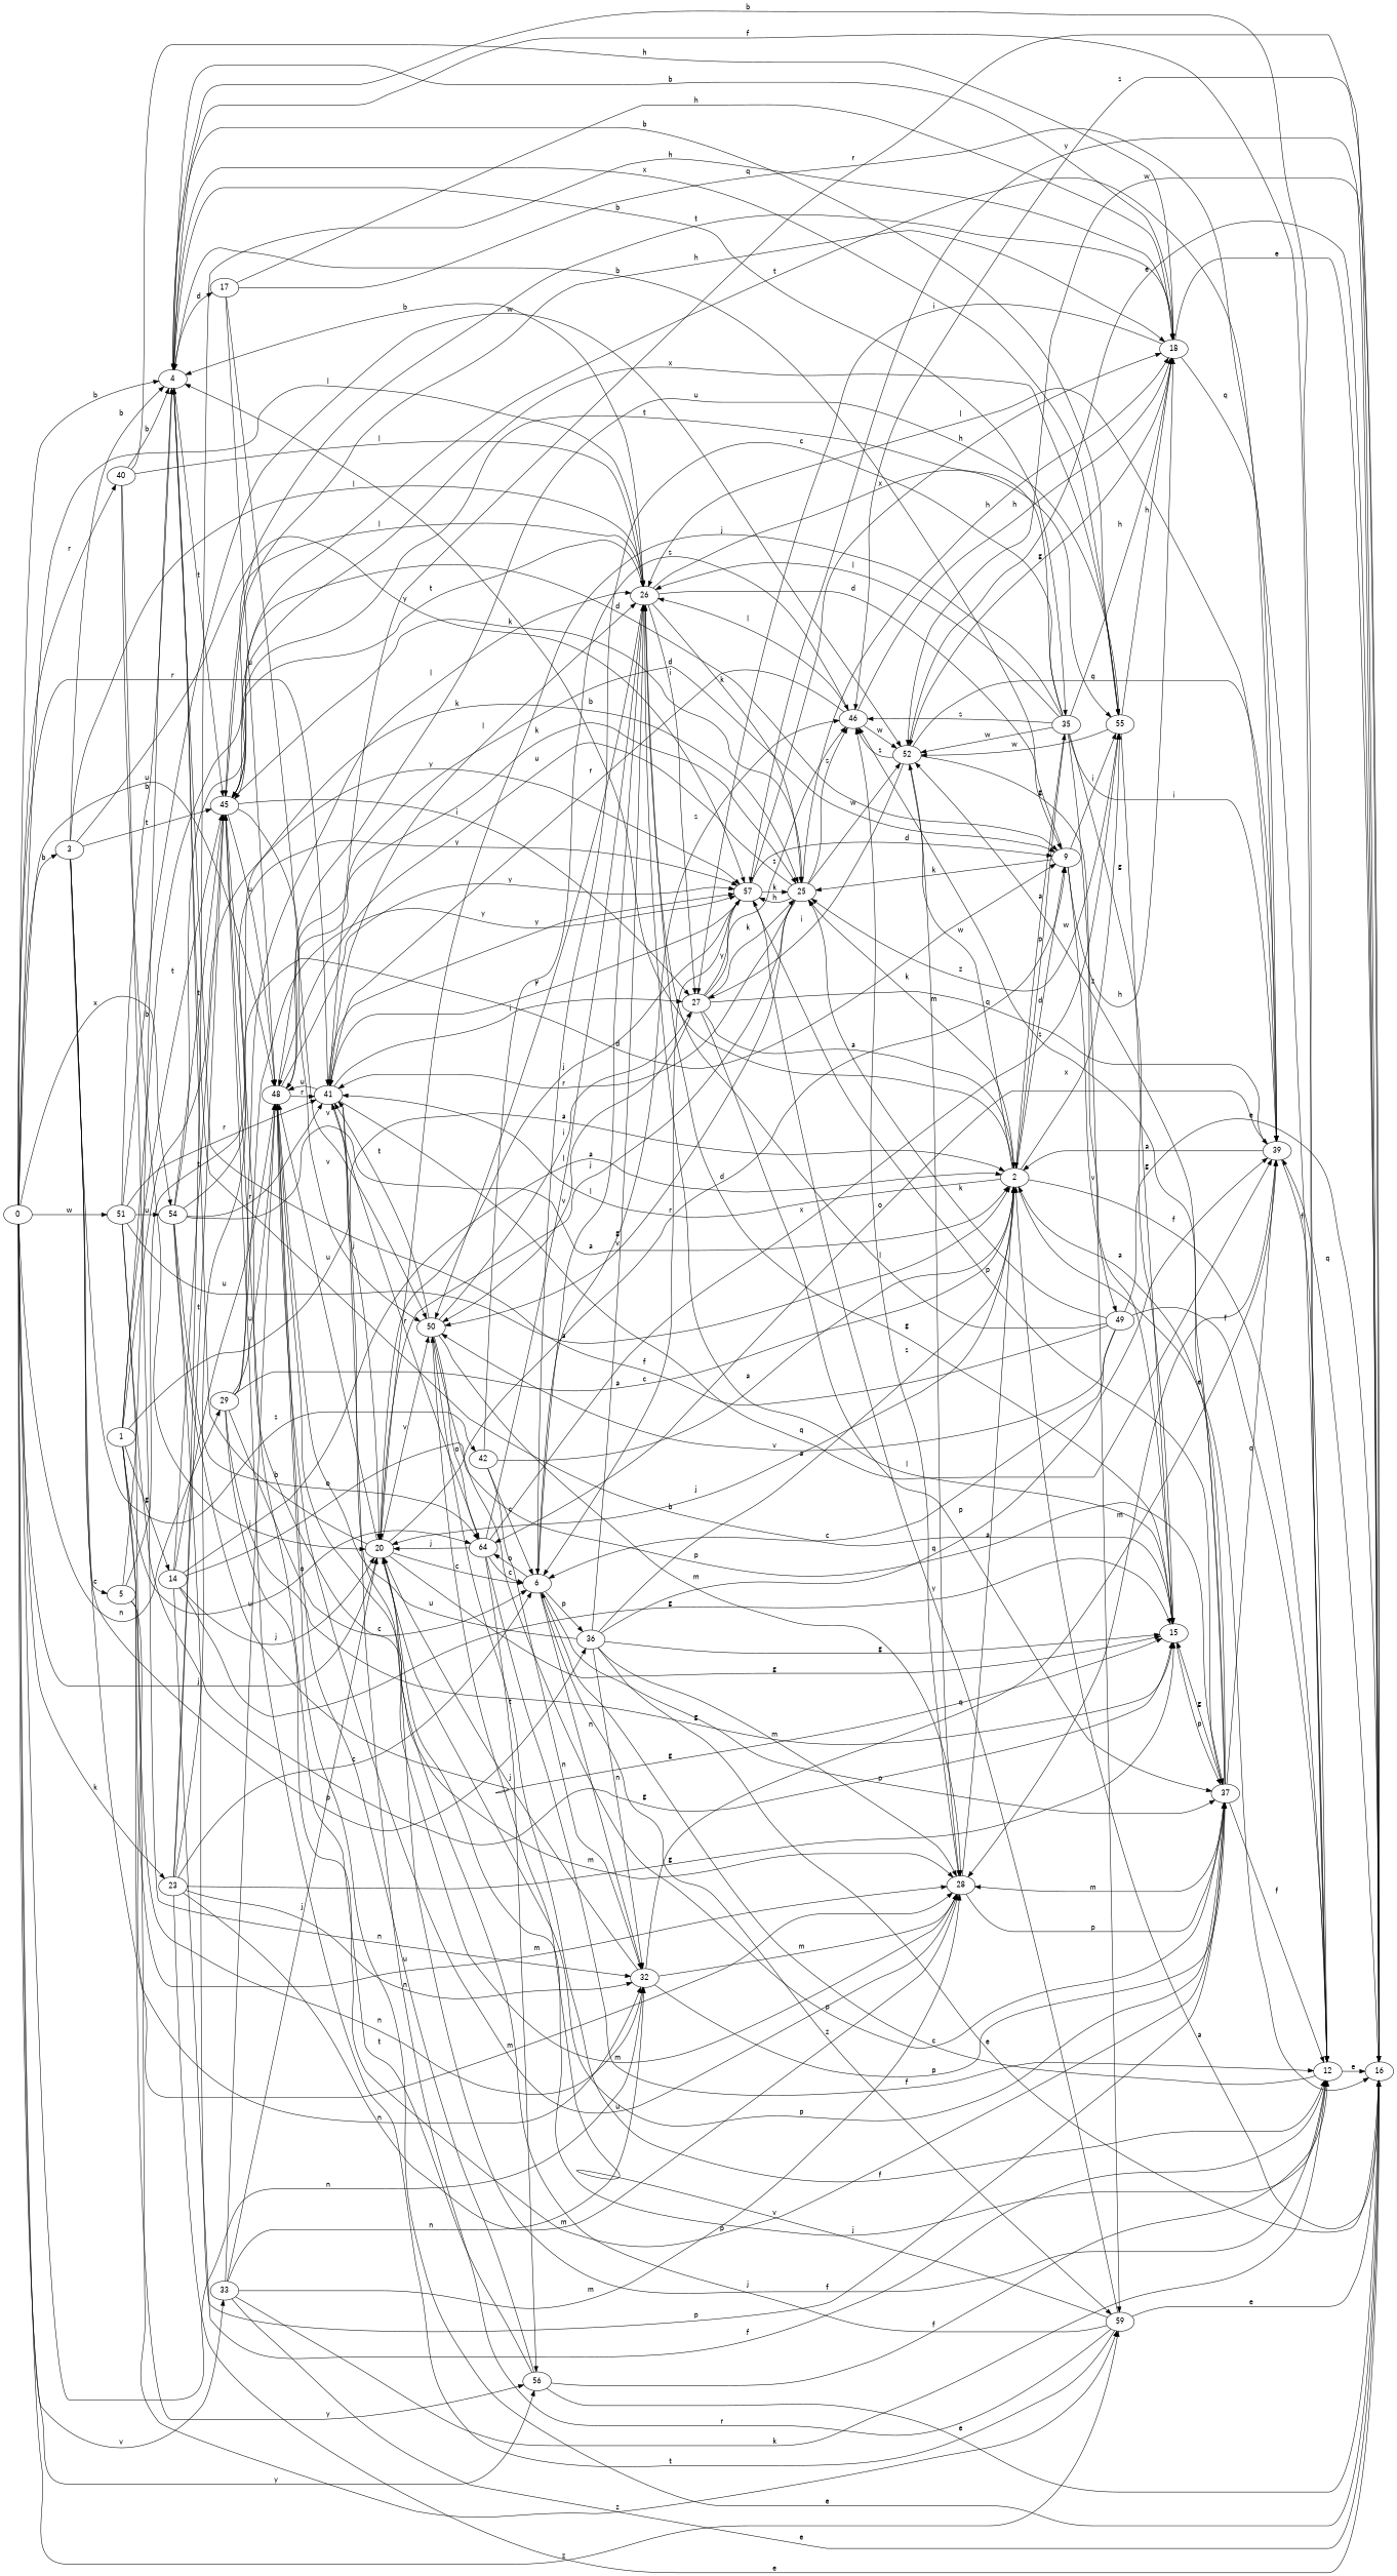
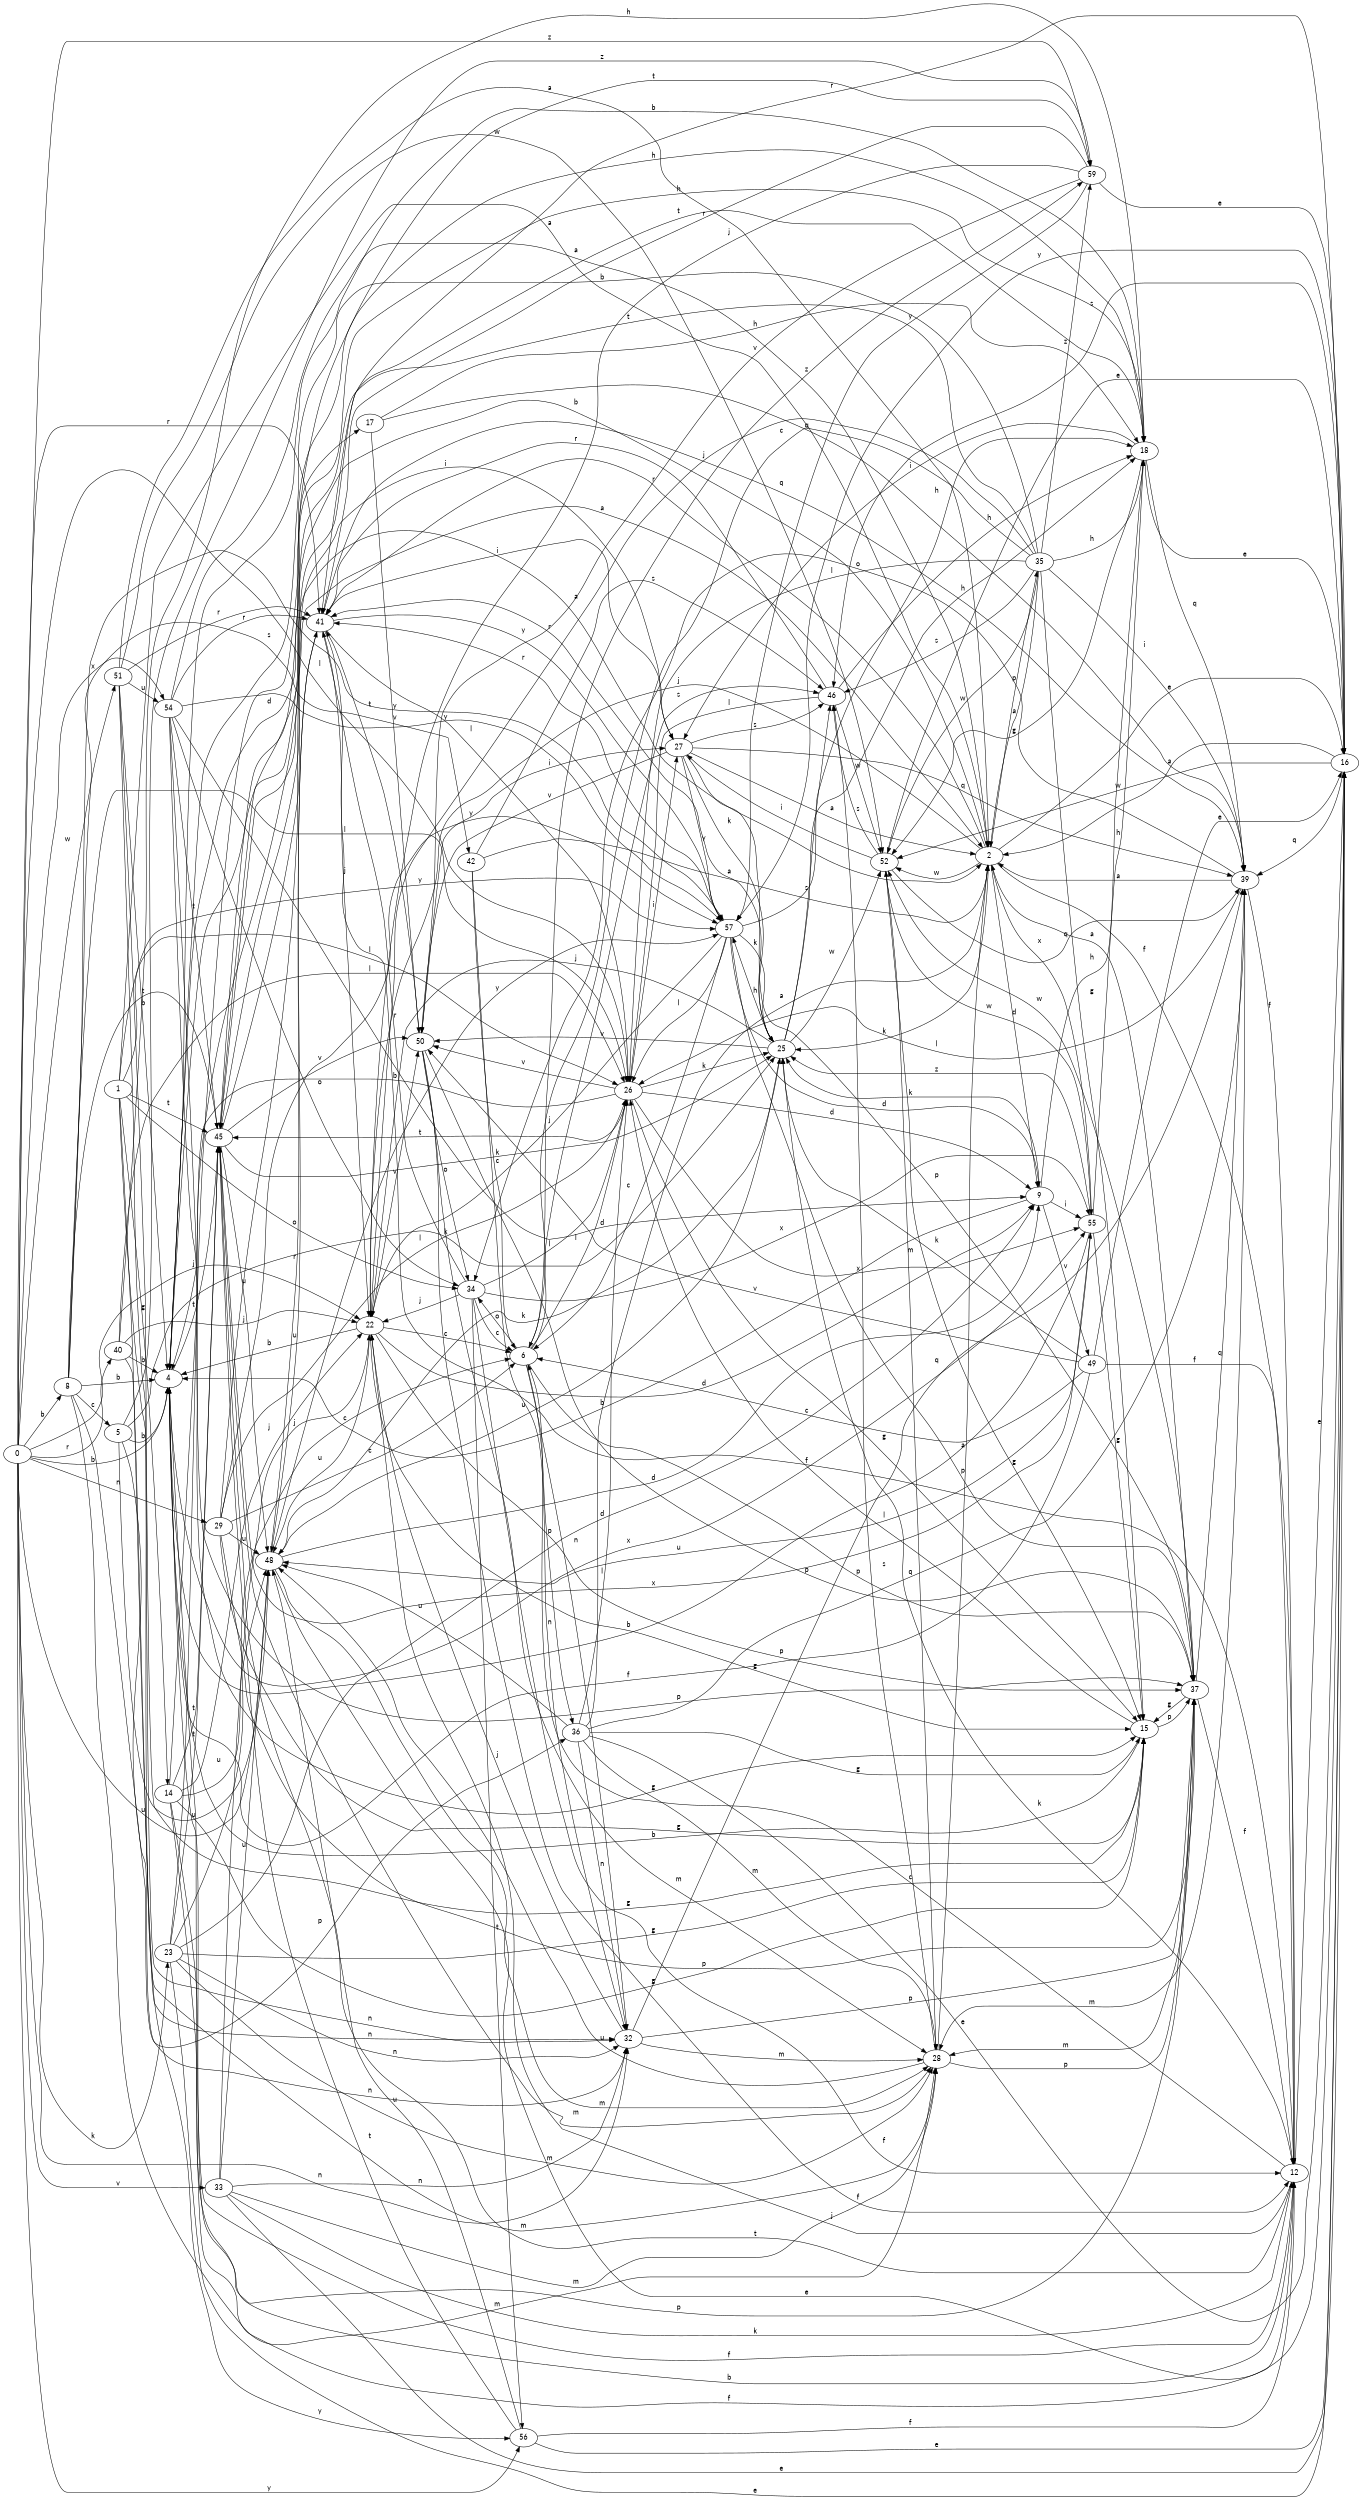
  strict digraph {
    fontname=Lato
    rankdir=LR
    node [fontname=Lato]
    edge [fontname=Lato]
    0
-   3
+   3 [label=8]
    4
-   22 [label=20]
+   22
    23
    26
    29
    32
    33
    40
    41
    48
    51
    54
    56
    59
    28
    45
    57
    5
    36
    42
    12
    55
    17
    9
    6
    37
    15
    50
    n31 [label=16]
    18
    25
    n34 [label=27]
    2
    39
    52
-   34 [label=64]
+   34
    1
    14
    35
    n42 [label=46]
    49
    0 -> 3 [label=b]
    0 -> 4 [label=b]
    0 -> 22 [label=j]
    0 -> 23 [label=k]
    0 -> 26 [label=l]
    0 -> 29 [label=n]
    0 -> 32 [label=n]
    0 -> 33 [label=v]
    0 -> 40 [label=r]
    0 -> 41 [label=r]
    0 -> 48 [label=u]
    0 -> 51 [label=w]
    0 -> 54 [label=x]
    0 -> 56 [label=y]
    0 -> 59 [label=z]
    3 -> 4 [label=b]
    3 -> 26 [label=l]
    3 -> 28 [label=m]
    3 -> 45 [label=t]
    3 -> 57 [label=y]
    3 -> 5 [label=c]
    3 -> 36 [label=p]
    3 -> 42 [label=s]
    4 -> 45 [label=t]
    4 -> 12 [label=f]
    4 -> 55 [label=x]
    4 -> 17 [label=d]
    22 -> 4 [label=b]
    22 -> 48 [label=u]
    22 -> 9 [label=d]
    22 -> 6 [label=c]
    22 -> 37 [label=p]
    22 -> 15 [label=g]
    22 -> 50 [label=v]
    23 -> 32 [label=n]
    23 -> 28 [label=m]
    23 -> 45 [label=t]
    23 -> 9 [label=d]
    23 -> 6 [label=c]
    23 -> 15 [label=g]
    23 -> n31 [label=e]
    23 -> 18 [label=h]
    26 -> 4 [label=b]
    26 -> 45 [label=t]
    26 -> 55 [label=x]
    26 -> 9 [label=d]
    26 -> 15 [label=g]
    26 -> 50 [label=v]
    26 -> 25 [label=k]
    26 -> n34 [label=i]
    29 -> 26 [label=l]
    29 -> 48 [label=u]
    29 -> 57 [label=y]
    29 -> 6 [label=c]
    29 -> 37 [label=p]
    29 -> 15 [label=g]
    29 -> 2 [label=a]
    32 -> 22 [label=j]
    32 -> 28 [label=m]
    32 -> 37 [label=p]
    32 -> 39 [label=q]
    33 -> 22 [label=j]
    33 -> 32 [label=n]
    33 -> 48 [label=u]
    33 -> 28 [label=m]
    33 -> 12 [label=k]
    33 -> n31 [label=e]
    40 -> 4 [label=b]
    40 -> 22 [label=j]
    40 -> 26 [label=l]
    40 -> 32 [label=n]
    40 -> 18 [label=h]
    41 -> 22 [label=j]
    41 -> 26 [label=l]
    41 -> 48 [label=u]
    41 -> 57 [label=y]
    41 -> 12 [label=f]
    41 -> n34 [label=i]
    41 -> 39 [label=q]
    48 -> 41 [label=r]
    48 -> 28 [label=m]
    48 -> 57 [label=y]
    48 -> 9 [label=d]
    48 -> n31 [label=e]
    48 -> 25 [label=k]
    51 -> 4 [label=b]
    51 -> 32 [label=n]
    51 -> 41 [label=r]
    51 -> 54 [label=u]
    51 -> 15 [label=g]
    51 -> 2 [label=a]
    51 -> 52 [label=w]
    54 -> 41 [label=r]
    54 -> 45 [label=t]
    54 -> 57 [label=y]
    54 -> 9 [label=d]
    54 -> 37 [label=p]
    54 -> 15 [label=g]
    54 -> 2 [label=a]
    54 -> 34 [label=o]
    56 -> 48 [label=u]
    56 -> 45 [label=t]
    56 -> 12 [label=f]
    56 -> n31 [label=e]
    59 -> 22 [label=j]
    59 -> 41 [label=r]
    59 -> 45 [label=t]
    59 -> 57 [label=y]
    59 -> 50 [label=v]
    59 -> n31 [label=e]
    28 -> 48 [label=u]
    28 -> 37 [label=p]
    28 -> 2 [label=a]
    28 -> n42 [label=s]
    45 -> 48 [label=u]
    45 -> 28 [label=m]
    45 -> 55 [label=x]
    45 -> 50 [label=v]
    45 -> 18 [label=h]
    45 -> 25 [label=k]
    45 -> n34 [label=i]
    57 -> 22 [label=j]
-   49 -> 26 [label=l]
+   57 -> 26 [label=l]
    57 -> 41 [label=r]
    57 -> 9 [label=d]
    57 -> 6 [label=c]
    57 -> 37 [label=p]
    57 -> 18 [label=h]
    57 -> 25 [label=k]
    5 -> 4 [label=b]
    5 -> 32 [label=n]
    5 -> 59 [label=z]
    5 -> 25 [label=k]
-   36 -> 26 [label=g]
+   36 -> 26 [label=l]
    36 -> 32 [label=n]
    36 -> 48 [label=u]
    36 -> 28 [label=m]
    36 -> 15 [label=g]
    36 -> n31 [label=e]
    36 -> 2 [label=a]
    36 -> 39 [label=q]
    42 -> 32 [label=n]
    42 -> 6 [label=c]
    42 -> 2 [label=a]
    42 -> n42 [label=s]
    12 -> 4 [label=b]
    12 -> 22 [label=j]
    12 -> 45 [label=t]
    12 -> 6 [label=c]
    12 -> n31 [label=e]
+   12 -> 25 [label=k]
    55 -> 4 [label=b]
    55 -> 48 [label=u]
    55 -> 15 [label=g]
    55 -> 18 [label=h]
    55 -> 25 [label=z]
    55 -> 52 [label=w]
-   17 -> 48 [label=u]
+   5 -> 48 [label=u]
    17 -> 50 [label=v]
    17 -> 18 [label=h]
    17 -> 39 [label=q]
    9 -> 4 [label=b]
    9 -> 55 [label=i]
    9 -> 18 [label=h]
    9 -> 25 [label=k]
    9 -> 49 [label=v]
    6 -> 26 [label=l]
    6 -> 32 [label=n]
    6 -> 59 [label=z]
    6 -> 36 [label=p]
    6 -> 37 [label=p]
    6 -> 34 [label=o]
    6 -> n42 [label=s]
    37 -> 28 [label=m]
    37 -> 12 [label=f]
    37 -> 15 [label=g]
    37 -> 2 [label=a]
    37 -> 39 [label=q]
    37 -> 52 [label=w]
-   37 -> n42 [label=s]
    15 -> 4 [label=b]
    15 -> 26 [label=l]
    15 -> 37 [label=p]
    50 -> 41 [label=t]
    50 -> 28 [label=m]
    50 -> 12 [label=f]
    50 -> 37 [label=p]
    50 -> n34 [label=i]
    50 -> 34 [label=o]
    n31 -> 41 [label=r]
    n31 -> 57 [label=y]
    n31 -> 2 [label=a]
    n31 -> 39 [label=q]
    n31 -> 52 [label=w]
    n31 -> n42 [label=s]
    18 -> 4 [label=b]
    18 -> 45 [label=t]
    18 -> n31 [label=e]
    18 -> n34 [label=i]
    18 -> 39 [label=q]
    18 -> 52 [label=g]
    25 -> 22 [label=j]
    25 -> 41 [label=r]
    25 -> 48 [label=u]
    25 -> 57 [label=h]
    25 -> 50 [label=v]
    25 -> 18 [label=h]
    25 -> 52 [label=w]
    25 -> n42 [label=s]
    n34 -> 57 [label=y]
    n34 -> 37 [label=p]
    n34 -> 50 [label=v]
    n34 -> 25 [label=k]
    n34 -> 2 [label=a]
    n34 -> 39 [label=q]
    n34 -> n42 [label=s]
    2 -> 4 [label=b]
    2 -> 22 [label=j]
    2 -> 41 [label=r]
    2 -> 12 [label=f]
    2 -> 55 [label=x]
    2 -> 9 [label=d]
    2 -> n31 [label=e]
    2 -> 25 [label=k]
    2 -> 52 [label=w]
    2 -> 35 [label=p]
    39 -> 26 [label=l]
    39 -> 28 [label=m]
    39 -> 12 [label=f]
    39 -> 2 [label=a]
    39 -> 34 [label=o]
    52 -> 28 [label=m]
    52 -> 15 [label=g]
    52 -> n31 [label=e]
    52 -> n34 [label=i]
    52 -> 39 [label=q]
    52 -> n42 [label=s]
    34 -> 22 [label=j]
    34 -> 26 [label=l]
    34 -> 41 [label=r]
    34 -> 56 [label=t]
    34 -> 12 [label=f]
    34 -> 55 [label=x]
    34 -> 6 [label=c]
    1 -> 26 [label=l]
    1 -> 56 [label=y]
    1 -> 28 [label=m]
    1 -> 45 [label=t]
    1 -> 57 [label=y]
    1 -> 2 [label=a]
    1 -> 34 [label=o]
    1 -> 14 [label=g]
    14 -> 22 [label=j]
    14 -> 48 [label=u]
    14 -> 45 [label=t]
    14 -> 12 [label=f]
    14 -> 37 [label=p]
    14 -> 15 [label=g]
    14 -> 2 [label=a]
-   4 -> 35 [label=b]
+   35 -> 4 [label=b]
    35 -> 22 [label=j]
    35 -> 26 [label=l]
    35 -> 59 [label=z]
    35 -> 45 [label=t]
    35 -> 6 [label=c]
    35 -> 15 [label=g]
    35 -> 18 [label=h]
    35 -> 2 [label=a]
    35 -> 39 [label=i]
    35 -> 52 [label=w]
    35 -> n42 [label=s]
    n42 -> 26 [label=l]
    n42 -> 41 [label=r]
    n42 -> 18 [label=h]
    n42 -> 52 [label=w]
    49 -> 4 [label=f]
    49 -> 12 [label=f]
    49 -> 6 [label=c]
    49 -> 50 [label=v]
    49 -> n31 [label=e]
    49 -> 25 [label=k]
  }
